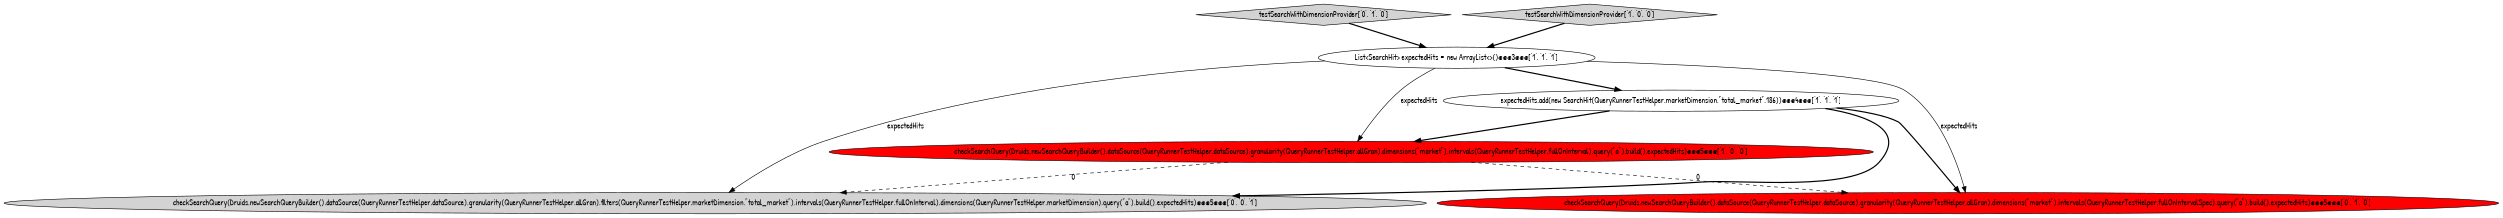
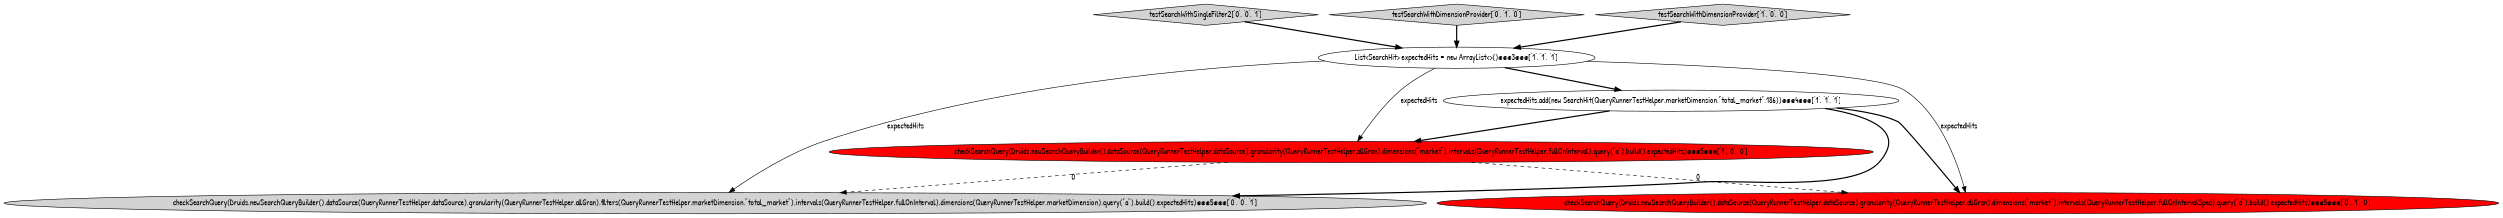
  digraph {
    fontname="Patrick Hand"
    node [fillcolor=lightgray shape=ellipse style=filled fontname="Patrick Hand"]
    edge [style=bold fontname="Patrick Hand"]
+   n1 [label="testSearchWithSingleFilter2['0', '0', '1']" shape=diamond]
    n2 [fillcolor=white label="List<SearchHit> expectedHits = new ArrayList<>()@@@3@@@['1', '1', '1']"]
    n3 [label="checkSearchQuery(Druids.newSearchQueryBuilder().dataSource(QueryRunnerTestHelper.dataSource).granularity(QueryRunnerTestHelper.allGran).filters(QueryRunnerTestHelper.marketDimension,\"total_market\").intervals(QueryRunnerTestHelper.fullOnInterval).dimensions(QueryRunnerTestHelper.marketDimension).query(\"a\").build(),expectedHits)@@@5@@@['0', '0', '1']"]
    n4 [fillcolor=white label="expectedHits.add(new SearchHit(QueryRunnerTestHelper.marketDimension,\"total_market\",186))@@@4@@@['1', '1', '1']"]
    n5 [fillcolor=red label="checkSearchQuery(Druids.newSearchQueryBuilder().dataSource(QueryRunnerTestHelper.dataSource).granularity(QueryRunnerTestHelper.allGran).dimensions(\"market\").intervals(QueryRunnerTestHelper.fullOnIntervalSpec).query(\"a\").build(),expectedHits)@@@5@@@['0', '1', '0']"]
    n6 [fillcolor=red label="checkSearchQuery(Druids.newSearchQueryBuilder().dataSource(QueryRunnerTestHelper.dataSource).granularity(QueryRunnerTestHelper.allGran).dimensions(\"market\").intervals(QueryRunnerTestHelper.fullOnInterval).query(\"a\").build(),expectedHits)@@@5@@@['1', '0', '0']"]
    n7 [label="testSearchWithDimensionProvider['0', '1', '0']" shape=diamond]
    n8 [label="testSearchWithDimensionProvider['1', '0', '0']" shape=diamond]
+   n1 -> n2
    n2 -> n3 [label=expectedHits style=solid]
    n2 -> n4
    n2 -> n5 [label=expectedHits style=solid]
    n2 -> n6 [label=expectedHits style=solid]
    n4 -> n3
    n4 -> n5
    n4 -> n6
    n6 -> n3 [label=0 style=dashed]
    n6 -> n5 [label=0 style=dashed]
    n7 -> n2
    n8 -> n2
  }
